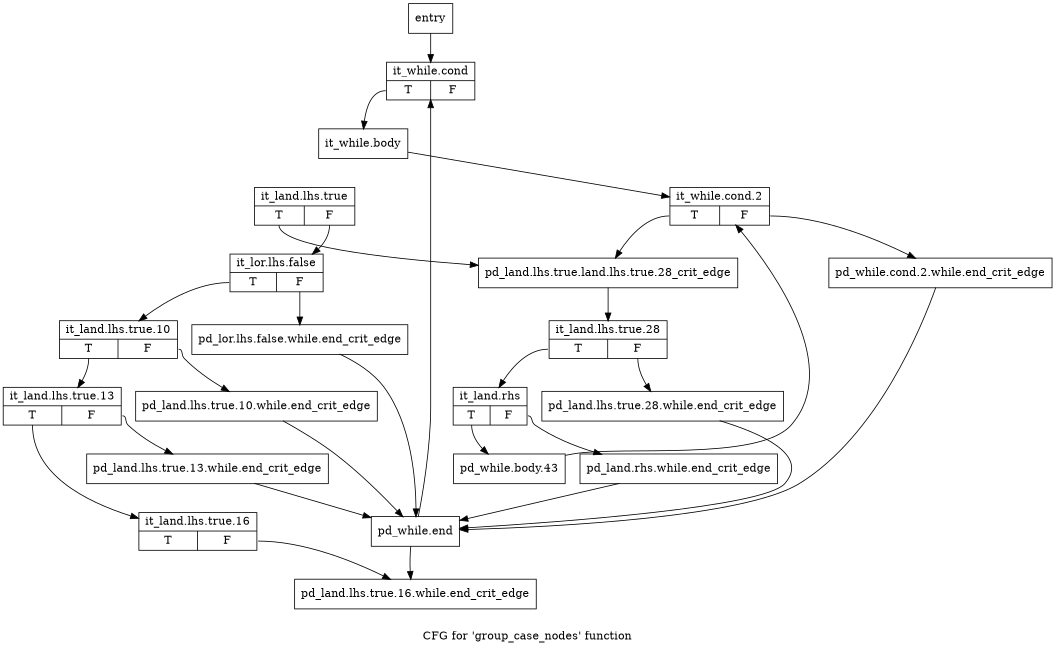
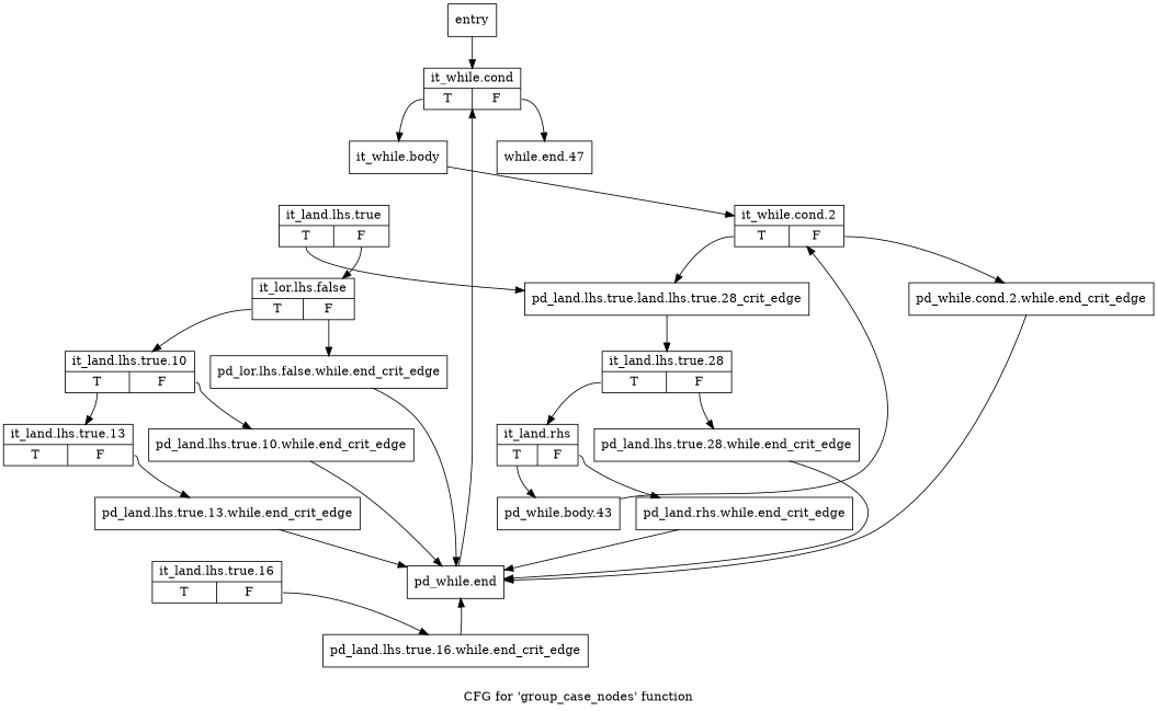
  digraph {
    label="CFG for 'group_case_nodes' function"
    node [shape=record]
    n1 [label="{entry}"]
    n2 [label="{it_while.cond|{<s0>T|<s1>F}}"]
    n3 [label="{it_while.body}"]
+   n4 [label="{while.end.47}"]
    n5 [label="{it_while.cond.2|{<s0>T|<s1>F}}"]
    n6 [label="{pd_while.cond.2.while.end_crit_edge}"]
    n7 [label="{pd_land.lhs.true.land.lhs.true.28_crit_edge}"]
    n8 [label="{it_land.lhs.true|{<s0>T|<s1>F}}"]
    n9 [label="{it_lor.lhs.false|{<s0>T|<s1>F}}"]
    n10 [label="{pd_while.end}"]
    n11 [label="{it_land.lhs.true.28|{<s0>T|<s1>F}}"]
    n12 [label="{it_land.lhs.true.10|{<s0>T|<s1>F}}"]
    n13 [label="{pd_lor.lhs.false.while.end_crit_edge}"]
    n14 [label="{it_land.rhs|{<s0>T|<s1>F}}"]
    n15 [label="{pd_land.lhs.true.28.while.end_crit_edge}"]
    n16 [label="{it_land.lhs.true.13|{<s0>T|<s1>F}}"]
    n17 [label="{pd_land.lhs.true.10.while.end_crit_edge}"]
    n18 [label="{pd_while.body.43}"]
    n19 [label="{pd_land.rhs.while.end_crit_edge}"]
    n20 [label="{it_land.lhs.true.16|{<s0>T|<s1>F}}"]
    n21 [label="{pd_land.lhs.true.13.while.end_crit_edge}"]
    n22 [label="{pd_land.lhs.true.16.while.end_crit_edge}"]
    n1 -> n2
    n2 -> n3 [tailport=s0]
+   n2 -> n4 [tailport=s1]
    n3 -> n5
    n5 -> n6 [tailport=s1]
    n5 -> n7 [tailport=s0]
    n6 -> n10
    n7 -> n11
    n8 -> n7 [tailport=s0]
    n8 -> n9 [tailport=s1]
    n9 -> n12 [tailport=s0]
    n9 -> n13 [tailport=s1]
    n10 -> n2
    n11 -> n14 [tailport=s0]
    n11 -> n15 [tailport=s1]
    n12 -> n16 [tailport=s0]
    n12 -> n17 [tailport=s1]
    n13 -> n10
    n14 -> n18 [tailport=s0]
    n14 -> n19 [tailport=s1]
    n15 -> n10
-   n16 -> n20 [tailport=s0]
    n16 -> n21 [tailport=s1]
    n17 -> n10
    n18 -> n5
    n19 -> n10
    n20 -> n22 [tailport=s1]
    n21 -> n10
-   n10 -> n22
+   n22 -> n10
  }
